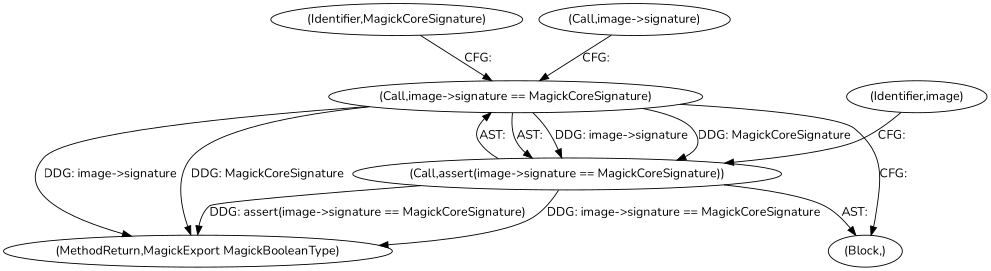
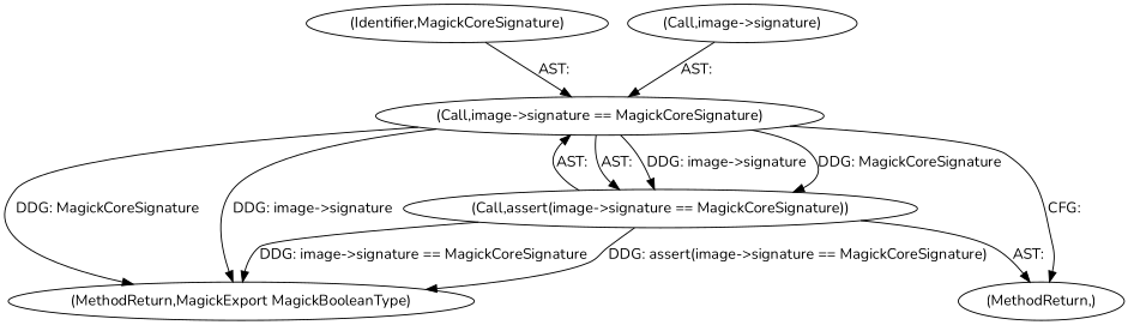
  digraph {
    fontname=Nunito
    node [fontname=Nunito]
    edge [fontname=Nunito]
    n1 [label="(Call,image->signature == MagickCoreSignature)"]
    n2 [label="(Call,assert(image->signature == MagickCoreSignature))"]
    n3 [label="(MethodReturn,MagickExport MagickBooleanType)"]
-   n4 [label="(Block,)"]
+   n4 [label="(MethodReturn,)"]
    n5 [label="(Identifier,MagickCoreSignature)"]
-   n6 [label="(Identifier,image)"]
    n7 [label="(Call,image->signature)"]
    n1 -> n2 [label="AST: "]
    n1 -> n2 [label="DDG: image->signature"]
    n1 -> n2 [label="DDG: MagickCoreSignature"]
    n1 -> n3 [label="DDG: MagickCoreSignature"]
    n1 -> n3 [label="DDG: image->signature"]
    n1 -> n4 [label="CFG: "]
    n2 -> n1 [label="AST: "]
    n2 -> n3 [label="DDG: image->signature == MagickCoreSignature"]
    n2 -> n3 [label="DDG: assert(image->signature == MagickCoreSignature)"]
    n2 -> n4 [label="AST: "]
-   n5 -> n1 [label="CFG: "]
-   n6 -> n2 [label="CFG: "]
-   n7 -> n1 [label="CFG: "]
+   n5 -> n1 [label="AST: "]
+   n7 -> n1 [label="AST: "]
  }
